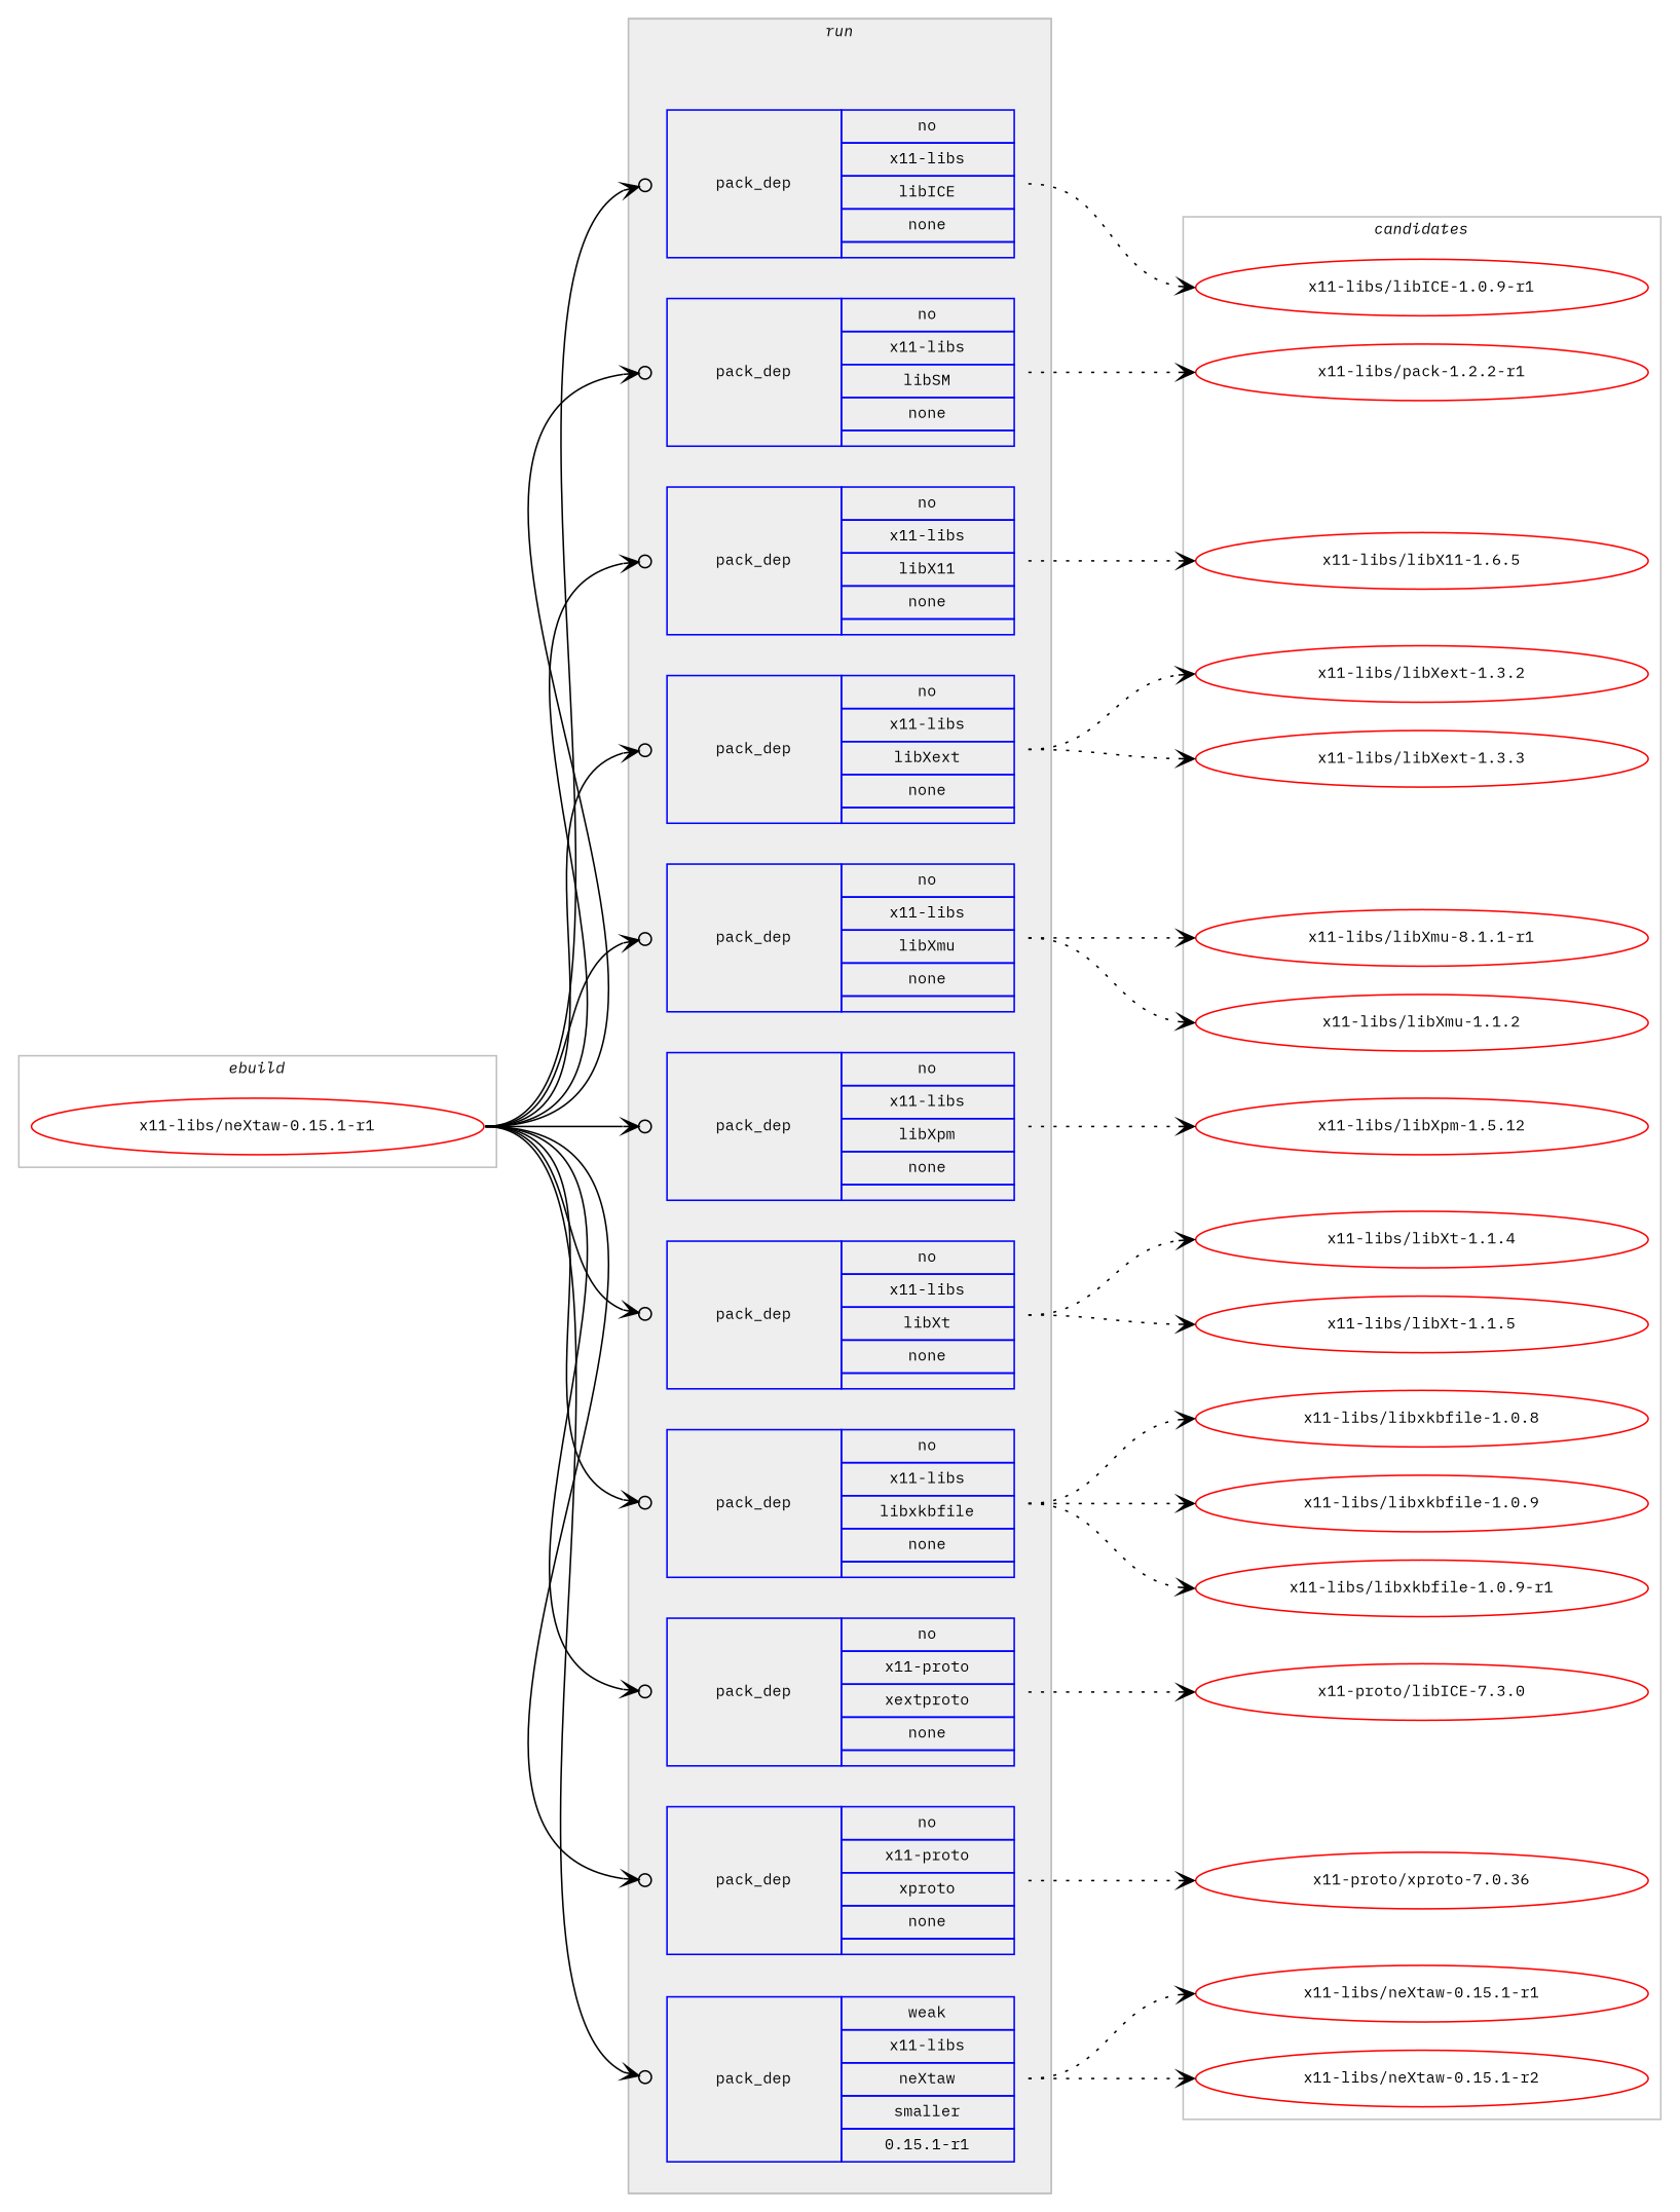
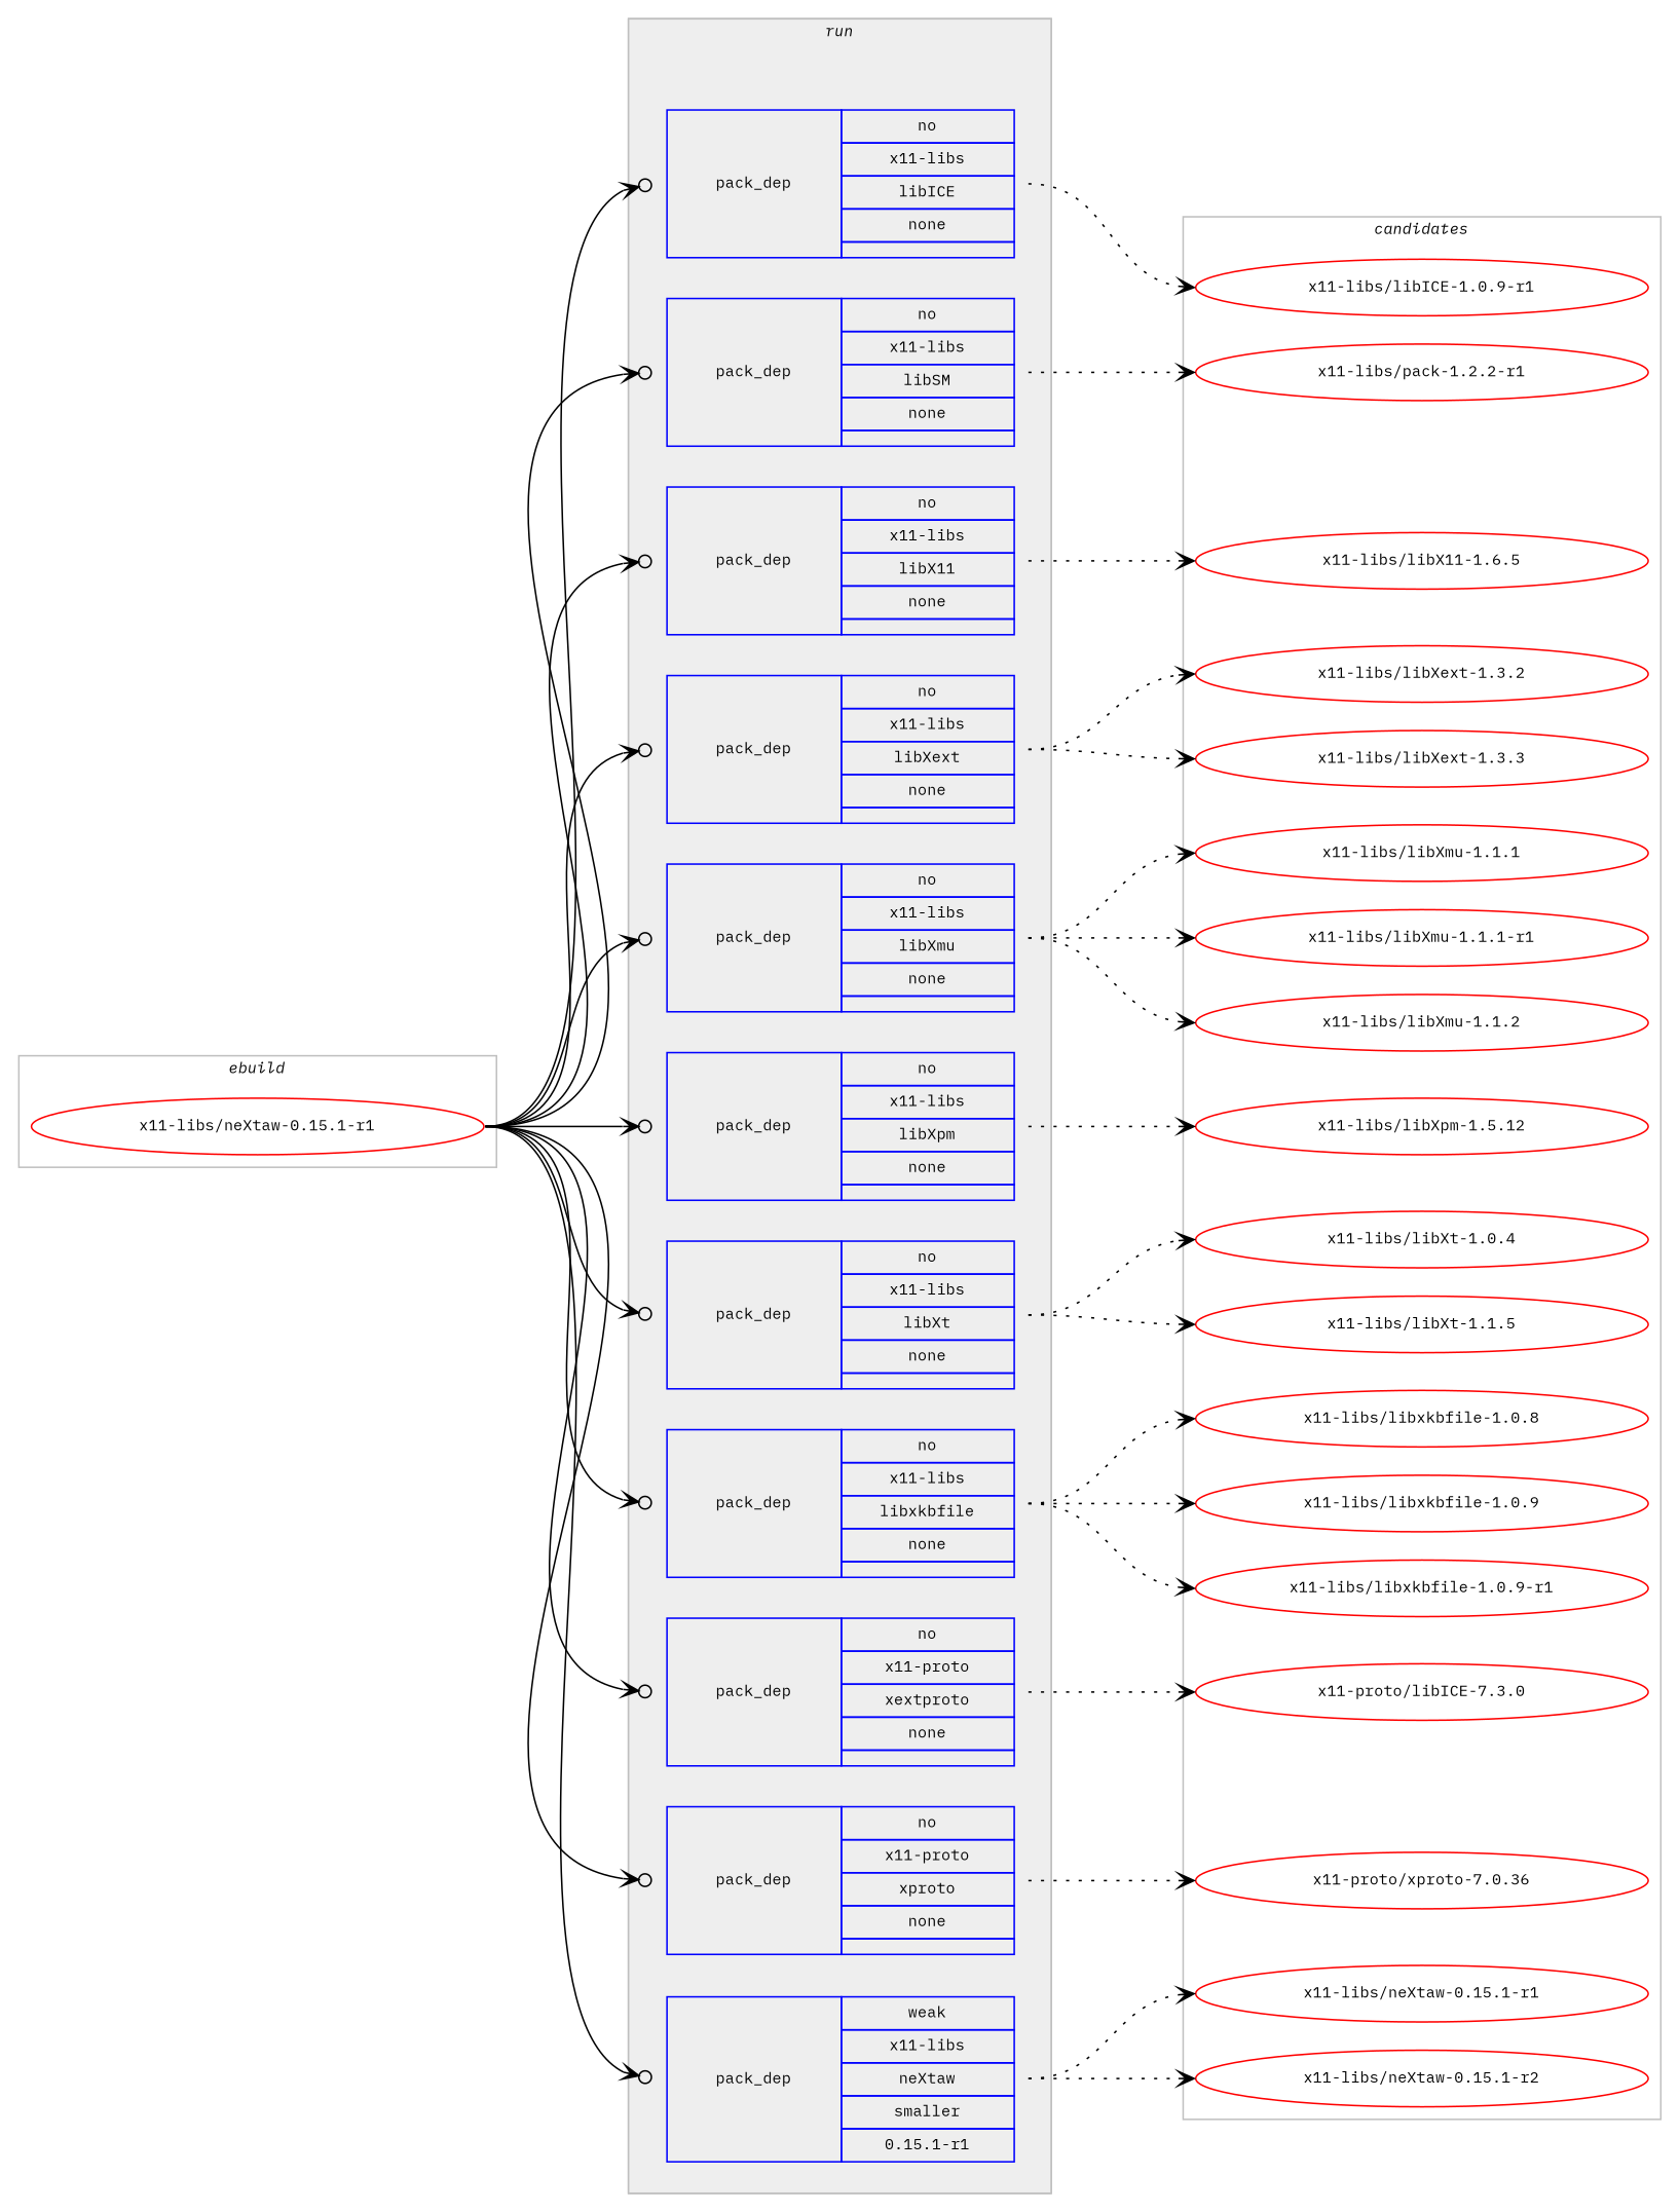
  digraph {
    compound=true
    concentrate=true
    fontname="IBM Plex Mono"
    fontsize=10
    newrank=true
    rankdir=LR
    ranksep=1.5
    node [color=red fontname="IBM Plex Mono" fontsize=10]
    edge [arrowhead=vee fontname="IBM Plex Mono" headport=w style=dotted tailport=e weight=100]
    n1 [label="x11-libs/neXtaw-0.15.1-r1" width=4]
    n2 [color=blue label=<<TABLE BORDER="0" CELLBORDER="1" CELLSPACING="0" CELLPADDING="4" WIDTH="220"><TR><TD ROWSPAN="6" CELLPADDING="30">pack_dep</TD></TR><TR><TD WIDTH="110">no</TD></TR><TR><TD>x11-libs</TD></TR><TR><TD>libICE</TD></TR><TR><TD>none</TD></TR><TR><TD></TD></TR></TABLE>> shape=none]
    n3 [color=blue label=<<TABLE BORDER="0" CELLBORDER="1" CELLSPACING="0" CELLPADDING="4" WIDTH="220"><TR><TD ROWSPAN="6" CELLPADDING="30">pack_dep</TD></TR><TR><TD WIDTH="110">no</TD></TR><TR><TD>x11-libs</TD></TR><TR><TD>libSM</TD></TR><TR><TD>none</TD></TR><TR><TD></TD></TR></TABLE>> shape=none]
    n4 [color=blue label=<<TABLE BORDER="0" CELLBORDER="1" CELLSPACING="0" CELLPADDING="4" WIDTH="220"><TR><TD ROWSPAN="6" CELLPADDING="30">pack_dep</TD></TR><TR><TD WIDTH="110">no</TD></TR><TR><TD>x11-libs</TD></TR><TR><TD>libX11</TD></TR><TR><TD>none</TD></TR><TR><TD></TD></TR></TABLE>> shape=none]
    n5 [color=blue label=<<TABLE BORDER="0" CELLBORDER="1" CELLSPACING="0" CELLPADDING="4" WIDTH="220"><TR><TD ROWSPAN="6" CELLPADDING="30">pack_dep</TD></TR><TR><TD WIDTH="110">no</TD></TR><TR><TD>x11-libs</TD></TR><TR><TD>libXext</TD></TR><TR><TD>none</TD></TR><TR><TD></TD></TR></TABLE>> shape=none]
    n6 [color=blue label=<<TABLE BORDER="0" CELLBORDER="1" CELLSPACING="0" CELLPADDING="4" WIDTH="220"><TR><TD ROWSPAN="6" CELLPADDING="30">pack_dep</TD></TR><TR><TD WIDTH="110">no</TD></TR><TR><TD>x11-libs</TD></TR><TR><TD>libXmu</TD></TR><TR><TD>none</TD></TR><TR><TD></TD></TR></TABLE>> shape=none]
    n7 [color=blue label=<<TABLE BORDER="0" CELLBORDER="1" CELLSPACING="0" CELLPADDING="4" WIDTH="220"><TR><TD ROWSPAN="6" CELLPADDING="30">pack_dep</TD></TR><TR><TD WIDTH="110">no</TD></TR><TR><TD>x11-libs</TD></TR><TR><TD>libXpm</TD></TR><TR><TD>none</TD></TR><TR><TD></TD></TR></TABLE>> shape=none]
    n8 [color=blue label=<<TABLE BORDER="0" CELLBORDER="1" CELLSPACING="0" CELLPADDING="4" WIDTH="220"><TR><TD ROWSPAN="6" CELLPADDING="30">pack_dep</TD></TR><TR><TD WIDTH="110">no</TD></TR><TR><TD>x11-libs</TD></TR><TR><TD>libXt</TD></TR><TR><TD>none</TD></TR><TR><TD></TD></TR></TABLE>> shape=none]
    n9 [color=blue label=<<TABLE BORDER="0" CELLBORDER="1" CELLSPACING="0" CELLPADDING="4" WIDTH="220"><TR><TD ROWSPAN="6" CELLPADDING="30">pack_dep</TD></TR><TR><TD WIDTH="110">no</TD></TR><TR><TD>x11-libs</TD></TR><TR><TD>libxkbfile</TD></TR><TR><TD>none</TD></TR><TR><TD></TD></TR></TABLE>> shape=none]
    n10 [color=blue label=<<TABLE BORDER="0" CELLBORDER="1" CELLSPACING="0" CELLPADDING="4" WIDTH="220"><TR><TD ROWSPAN="6" CELLPADDING="30">pack_dep</TD></TR><TR><TD WIDTH="110">no</TD></TR><TR><TD>x11-proto</TD></TR><TR><TD>xextproto</TD></TR><TR><TD>none</TD></TR><TR><TD></TD></TR></TABLE>> shape=none]
    n11 [color=blue label=<<TABLE BORDER="0" CELLBORDER="1" CELLSPACING="0" CELLPADDING="4" WIDTH="220"><TR><TD ROWSPAN="6" CELLPADDING="30">pack_dep</TD></TR><TR><TD WIDTH="110">no</TD></TR><TR><TD>x11-proto</TD></TR><TR><TD>xproto</TD></TR><TR><TD>none</TD></TR><TR><TD></TD></TR></TABLE>> shape=none]
    n12 [color=blue label=<<TABLE BORDER="0" CELLBORDER="1" CELLSPACING="0" CELLPADDING="4" WIDTH="220"><TR><TD ROWSPAN="6" CELLPADDING="30">pack_dep</TD></TR><TR><TD WIDTH="110">weak</TD></TR><TR><TD>x11-libs</TD></TR><TR><TD>neXtaw</TD></TR><TR><TD>smaller</TD></TR><TR><TD>0.15.1-r1</TD></TR></TABLE>> shape=none]
    n13 [label="x11-libs/libICE-1.0.9-r1" width=4]
    n14 [label="x11-libs/pack-1.2.2-r1" width=4]
    n15 [label="x11-libs/libX11-1.6.5" width=4]
    n16 [label="x11-libs/libXext-1.3.2" width=4]
    n17 [label="x11-libs/libXext-1.3.3" width=4]
-   n19 [label="x11-libs/libXmu-8.1.1-r1" width=4]
+   n18 [label="x11-libs/libXmu-1.1.1" width=4]
+   n19 [label="x11-libs/libXmu-1.1.1-r1" width=4]
    n20 [label="x11-libs/libXmu-1.1.2" width=4]
    n21 [label="x11-libs/libXpm-1.5.12" width=4]
-   n22 [label="x11-libs/libXt-1.1.4" width=4]
+   n22 [label="x11-libs/libXt-1.0.4" width=4]
    n23 [label="x11-libs/libXt-1.1.5" width=4]
    n24 [label="x11-libs/libxkbfile-1.0.8" width=4]
    n25 [label="x11-libs/libxkbfile-1.0.9" width=4]
    n26 [label="x11-libs/libxkbfile-1.0.9-r1" width=4]
    n27 [label="x11-proto/libICE-7.3.0" width=4]
    n28 [label="x11-proto/xproto-7.0.36" width=4]
    n29 [label="x11-libs/neXtaw-0.15.1-r1" width=4]
    n30 [label="x11-libs/neXtaw-0.15.1-r2" width=4]
    subgraph cluster_1 {
      color=gray
      label=<<i>ebuild</i>>
      rank=same
      n1
    }
    subgraph cluster_2 {
      color=gray
      label=<<i>dependencies</i>>
      subgraph cluster_3 {
        color=gray
        fillcolor="#eeeeee"
        label=<<i>compile</i>>
        style=filled
      }
      subgraph cluster_4 {
        color=gray
        fillcolor="#eeeeee"
        label=<<i>compile and run</i>>
        style=filled
        subgraph sub_5 {
          color=gray
          fillcolor="#eeeeee"
          label=<<i>compile and run</i>>
          style=filled
          n2
        }
        subgraph sub_6 {
          color=gray
          fillcolor="#eeeeee"
          label=<<i>compile and run</i>>
          style=filled
          n3
        }
        subgraph sub_7 {
          color=gray
          fillcolor="#eeeeee"
          label=<<i>compile and run</i>>
          style=filled
          n4
        }
        subgraph sub_8 {
          color=gray
          fillcolor="#eeeeee"
          label=<<i>compile and run</i>>
          style=filled
          n5
        }
        subgraph sub_9 {
          color=gray
          fillcolor="#eeeeee"
          label=<<i>compile and run</i>>
          style=filled
          n6
        }
        subgraph sub_10 {
          color=gray
          fillcolor="#eeeeee"
          label=<<i>compile and run</i>>
          style=filled
          n7
        }
        subgraph sub_11 {
          color=gray
          fillcolor="#eeeeee"
          label=<<i>compile and run</i>>
          style=filled
          n8
        }
        subgraph sub_12 {
          color=gray
          fillcolor="#eeeeee"
          label=<<i>compile and run</i>>
          style=filled
          n9
        }
        subgraph sub_13 {
          color=gray
          fillcolor="#eeeeee"
          label=<<i>compile and run</i>>
          style=filled
          n10
        }
        subgraph sub_14 {
          color=gray
          fillcolor="#eeeeee"
          label=<<i>compile and run</i>>
          style=filled
          n11
        }
        subgraph sub_15 {
          color=gray
          fillcolor="#eeeeee"
          label=<<i>compile and run</i>>
          style=filled
          n12
        }
      }
      subgraph cluster_16 {
        color=gray
        fillcolor="#eeeeee"
        label=<<i>run</i>>
        style=filled
      }
    }
    subgraph cluster_17 {
      color=gray
      label=<<i>candidates</i>>
      rank=same
      subgraph sub_18 {
        color=black
        label=<<i>candidates</i>>
        nodesep=1
        rank=same
        n13
      }
      subgraph sub_19 {
        color=black
        label=<<i>candidates</i>>
        nodesep=1
        rank=same
        n14
      }
      subgraph sub_20 {
        color=black
        label=<<i>candidates</i>>
        nodesep=1
        rank=same
        n15
      }
      subgraph sub_21 {
        color=black
        label=<<i>candidates</i>>
        nodesep=1
        rank=same
        n16
        n17
      }
      subgraph sub_22 {
        color=black
        label=<<i>candidates</i>>
        nodesep=1
        rank=same
+       n18
        n19
        n20
      }
      subgraph sub_23 {
        color=black
        label=<<i>candidates</i>>
        nodesep=1
        rank=same
        n21
      }
      subgraph sub_24 {
        color=black
        label=<<i>candidates</i>>
        nodesep=1
        rank=same
        n22
        n23
      }
      subgraph sub_25 {
        color=black
        label=<<i>candidates</i>>
        nodesep=1
        rank=same
        n24
        n25
        n26
      }
      subgraph sub_26 {
        color=black
        label=<<i>candidates</i>>
        nodesep=1
        rank=same
        n27
      }
      subgraph sub_27 {
        color=black
        label=<<i>candidates</i>>
        nodesep=1
        rank=same
        n28
      }
      subgraph sub_28 {
        color=black
        label=<<i>candidates</i>>
        nodesep=1
        rank=same
        n29
        n30
      }
    }
    n1 -> n2 [arrowhead=odotvee style=solid weight=20]
    n1 -> n3 [arrowhead=odotvee style=solid weight=20]
    n1 -> n4 [arrowhead=odotvee style=solid weight=20]
    n1 -> n5 [arrowhead=odotvee style=solid weight=20]
    n1 -> n6 [arrowhead=odotvee style=solid weight=20]
    n1 -> n7 [arrowhead=odotvee style=solid weight=20]
    n1 -> n8 [arrowhead=odotvee style=solid weight=20]
    n1 -> n9 [arrowhead=odotvee style=solid weight=20]
    n1 -> n10 [arrowhead=odotvee style=solid weight=20]
    n1 -> n11 [arrowhead=odotvee style=solid weight=20]
    n1 -> n12 [arrowhead=odotvee style=solid weight=20]
    n2 -> n13
    n3 -> n14
    n4 -> n15
    n5 -> n16
    n5 -> n17
+   n6 -> n18
    n6 -> n19
    n6 -> n20
    n7 -> n21
    n8 -> n22
    n8 -> n23
    n9 -> n24
    n9 -> n25
    n9 -> n26
    n10 -> n27
    n11 -> n28
    n12 -> n29
    n12 -> n30
  }
